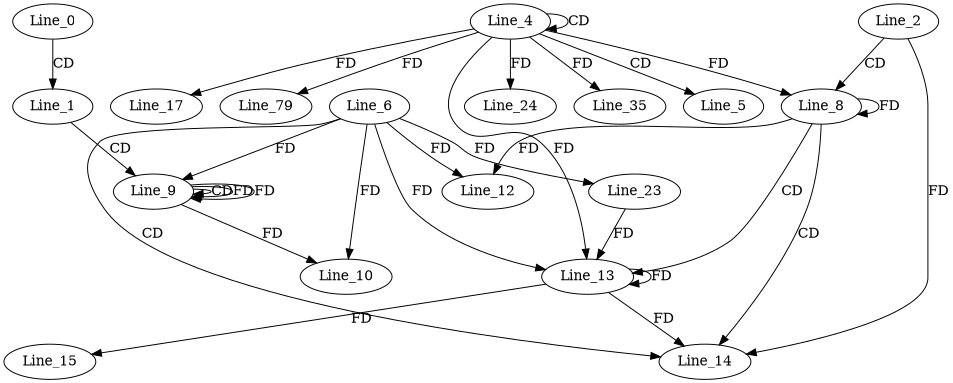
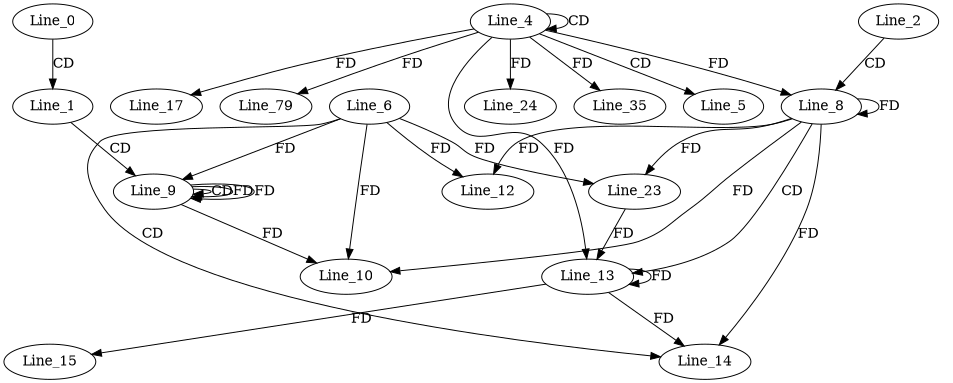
  digraph {
    Line_0
    Line_1
    Line_9
    Line_2
    Line_8
    Line_14
    Line_13
    Line_10
    Line_12
    Line_23
    Line_4
    Line_5
    Line_17
    n14 [label=Line_79]
    Line_24
    n16 [label=Line_35]
    Line_15
    Line_6
    Line_0 -> Line_1 [label=CD]
    Line_1 -> Line_9 [label=CD]
    Line_9 -> Line_9 [label=CD]
    Line_9 -> Line_9 [label=FD]
    Line_9 -> Line_9 [label=FD]
    Line_9 -> Line_10 [label=FD]
    Line_2 -> Line_8 [label=CD]
-   Line_2 -> Line_14 [label=FD]
    Line_8 -> Line_8 [label=FD]
-   Line_8 -> Line_14 [label=CD]
+   Line_8 -> Line_14 [label=FD]
    Line_8 -> Line_13 [label=CD]
+   Line_8 -> Line_10 [label=FD]
    Line_8 -> Line_12 [label=FD]
+   Line_8 -> Line_23 [label=FD]
    Line_13 -> Line_14 [label=FD]
    Line_13 -> Line_13 [label=FD]
    Line_13 -> Line_15 [label=FD]
    Line_23 -> Line_13 [label=FD]
    Line_4 -> Line_8 [label=FD]
    Line_4 -> Line_13 [label=FD]
    Line_4 -> Line_4 [label=CD]
    Line_4 -> Line_5 [label=CD]
    Line_4 -> Line_17 [label=FD]
    Line_4 -> n14 [label=FD]
    Line_4 -> Line_24 [label=FD]
    Line_4 -> n16 [label=FD]
    Line_6 -> Line_9 [label=FD]
    Line_6 -> Line_14 [label=CD]
-   Line_6 -> Line_13 [label=FD]
    Line_6 -> Line_10 [label=FD]
    Line_6 -> Line_12 [label=FD]
    Line_6 -> Line_23 [label=FD]
  }
